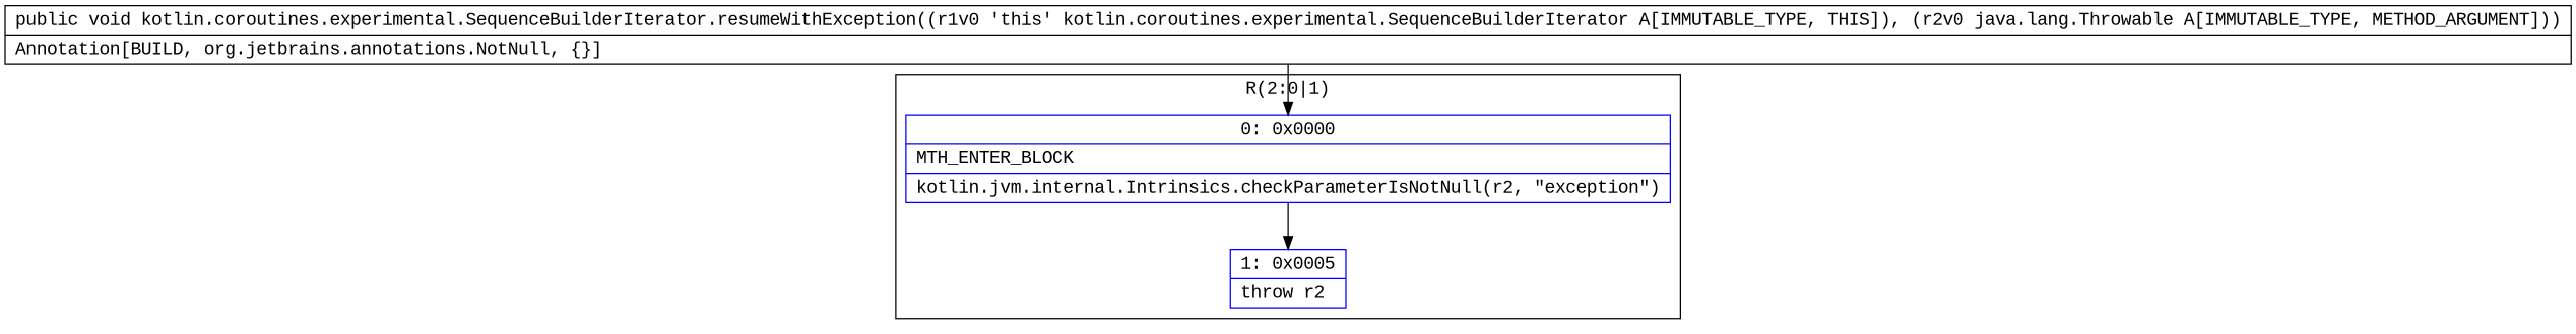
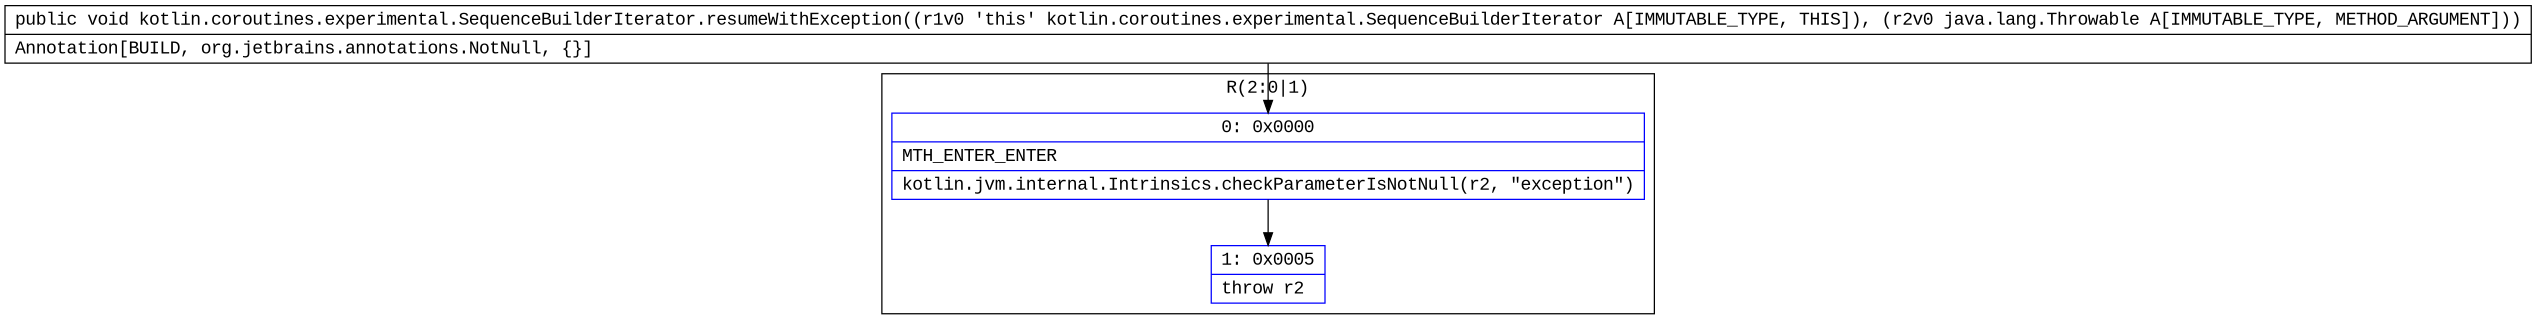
  digraph {
    fontname="Liberation Mono"
    node [color=blue shape=record fontname="Liberation Mono"]
    edge [fontname="Liberation Mono"]
-   n1 [label="{0\:\ 0x0000|MTH_ENTER_BLOCK\l|kotlin.jvm.internal.Intrinsics.checkParameterIsNotNull(r2, \"exception\")\l}"]
+   n1 [label="{0\:\ 0x0000|MTH_ENTER_ENTER\l|kotlin.jvm.internal.Intrinsics.checkParameterIsNotNull(r2, \"exception\")\l}"]
    n2 [label="{1\:\ 0x0005|throw r2\l}"]
    n3 [label="{public void kotlin.coroutines.experimental.SequenceBuilderIterator.resumeWithException((r1v0 'this' kotlin.coroutines.experimental.SequenceBuilderIterator A[IMMUTABLE_TYPE, THIS]), (r2v0 java.lang.Throwable A[IMMUTABLE_TYPE, METHOD_ARGUMENT]))  | Annotation[BUILD, org.jetbrains.annotations.NotNull, \{\}]\l}" color=""]
    subgraph cluster_1 {
      label="R(2:0|1)"
      n1
      n2
    }
    n1 -> n2
    n3 -> n1
  }
